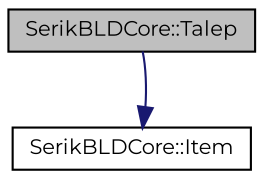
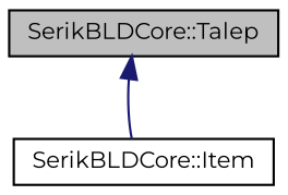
  digraph {
    fontname=Montserrat
    node [color=black fontname=Montserrat fontsize=10 shape=record style=filled]
    n1 [fillcolor=grey75 fontcolor=black height=0.2 label="SerikBLDCore::Talep" width=0.4]
    n2 [fillcolor=white height=0.2 label="SerikBLDCore::Item" width=0.4]
-   n2 -> n1 [color=midnightblue dir=back fontname=Montserrat fontsize=10 labelfontname=Helvetica labelfontsize=10 style=solid]
+   n1 -> n2 [color=midnightblue dir=back fontname=Montserrat fontsize=10 labelfontname=Helvetica labelfontsize=10 style=solid]
  }
